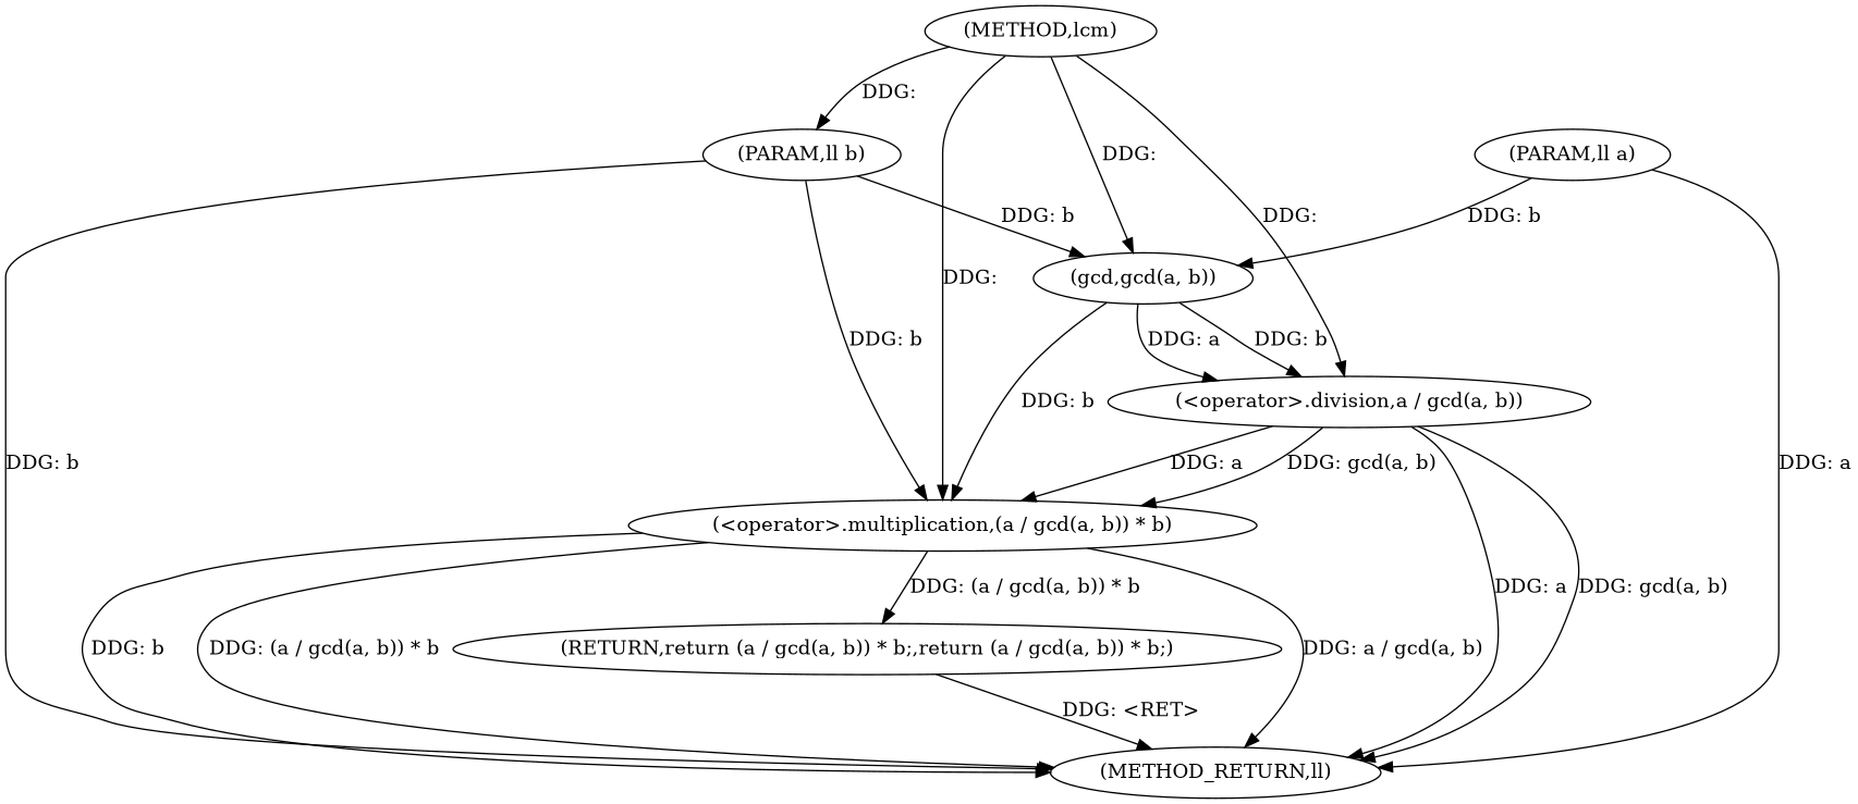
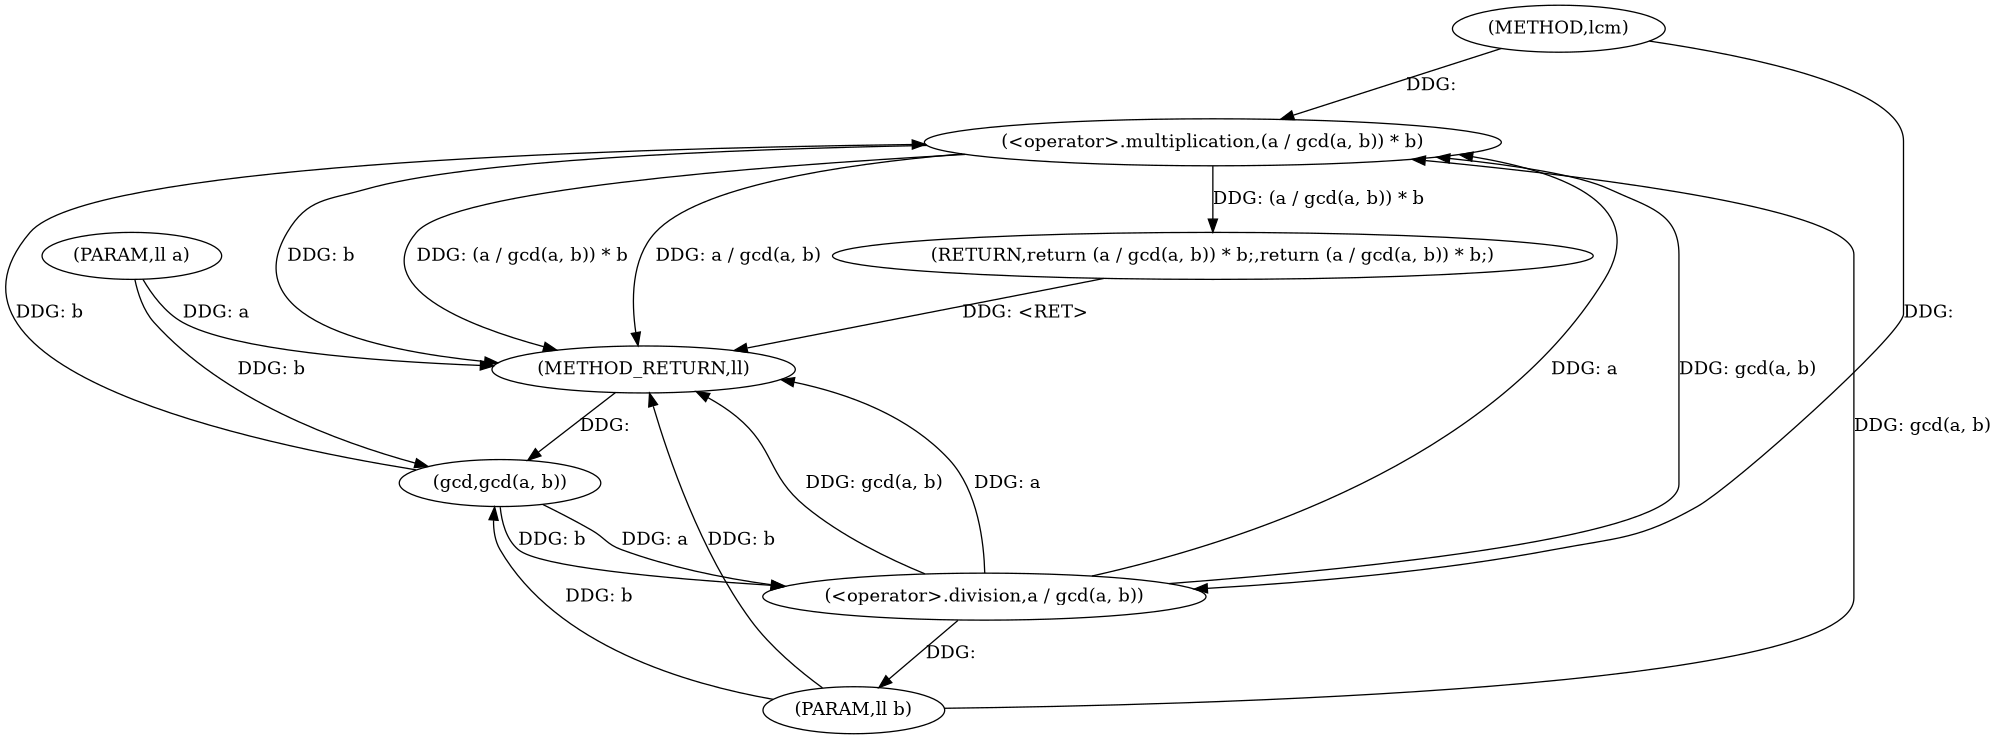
  digraph {
    n1 [label="(METHOD,lcm)"]
    n2 [label="(PARAM,ll b)"]
    n3 [label="(<operator>.multiplication,(a / gcd(a, b)) * b)"]
    n4 [label="(<operator>.division,a / gcd(a, b))"]
    n5 [label="(gcd,gcd(a, b))"]
    n6 [label="(PARAM,ll a)"]
    n7 [label="(METHOD_RETURN,ll)"]
    n8 [label="(RETURN,return (a / gcd(a, b)) * b;,return (a / gcd(a, b)) * b;)"]
-   n1 -> n2 [label="DDG: "]
+   n4 -> n2 [label="DDG: "]
    n1 -> n3 [label="DDG: "]
    n1 -> n4 [label="DDG: "]
-   n1 -> n5 [label="DDG: "]
-   n2 -> n3 [label="DDG: b"]
+   n7 -> n5 [label="DDG: "]
+   n2 -> n3 [label="DDG: gcd(a, b)"]
    n2 -> n5 [label="DDG: b"]
    n2 -> n7 [label="DDG: b"]
    n3 -> n7 [label="DDG: a / gcd(a, b)"]
    n3 -> n7 [label="DDG: b"]
    n3 -> n7 [label="DDG: (a / gcd(a, b)) * b"]
    n3 -> n8 [label="DDG: (a / gcd(a, b)) * b"]
    n4 -> n3 [label="DDG: a"]
    n4 -> n3 [label="DDG: gcd(a, b)"]
    n4 -> n7 [label="DDG: a"]
    n4 -> n7 [label="DDG: gcd(a, b)"]
    n5 -> n3 [label="DDG: b"]
    n5 -> n4 [label="DDG: a"]
    n5 -> n4 [label="DDG: b"]
    n6 -> n5 [label="DDG: b"]
    n6 -> n7 [label="DDG: a"]
    n8 -> n7 [label="DDG: <RET>"]
  }
